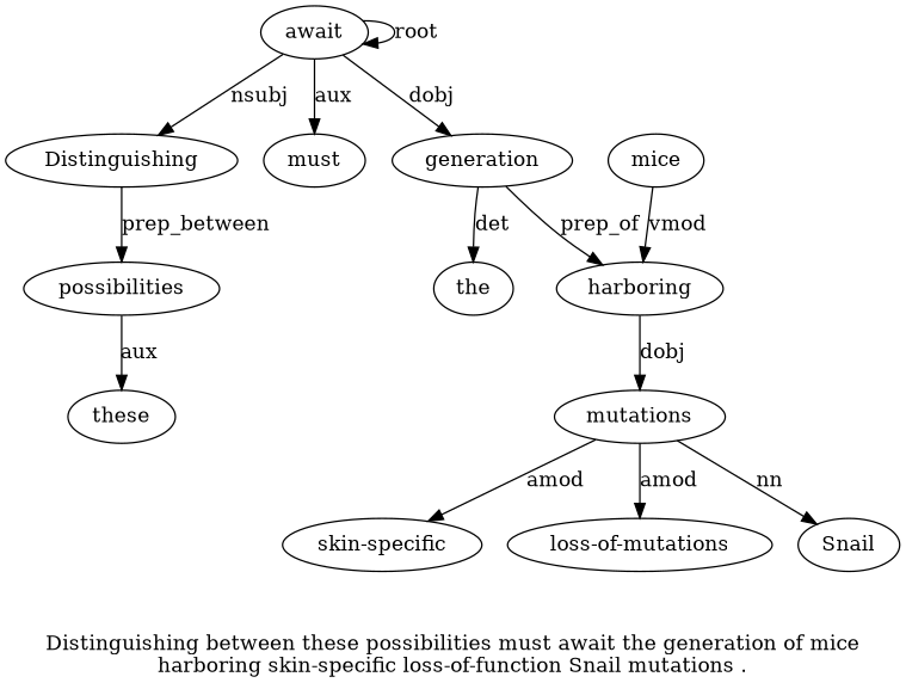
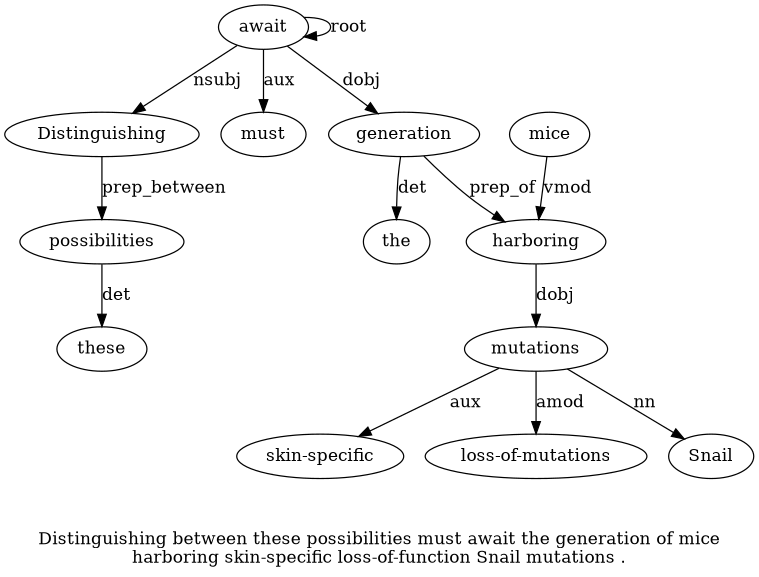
  digraph {
    label="Distinguishing between these possibilities must await the generation of mice\nharboring skin-specific loss-of-function Snail mutations ."
    node [fillcolor=white style=filled]
    n1 [label=await]
    n2 [label=Distinguishing]
    n3 [label=must]
    n4 [label=generation]
    n5 [label=possibilities]
    n6 [label=the]
    n7 [label=harboring]
    n8 [label=these]
    n9 [label=mice]
    n10 [label=mutations]
    n11 [label="skin-specific"]
    n12 [label="loss-of-mutations"]
    n13 [label=Snail]
    n1 -> n1 [label=root]
    n1 -> n2 [label=nsubj]
    n1 -> n3 [label=aux]
    n1 -> n4 [label=dobj]
    n2 -> n5 [label=prep_between]
    n4 -> n6 [label=det]
    n4 -> n7 [label=prep_of]
-   n5 -> n8 [label=aux]
+   n5 -> n8 [label=det]
    n7 -> n10 [label=dobj]
    n9 -> n7 [label=vmod]
-   n10 -> n11 [label=amod]
+   n10 -> n11 [label=aux]
    n10 -> n12 [label=amod]
    n10 -> n13 [label=nn]
  }
